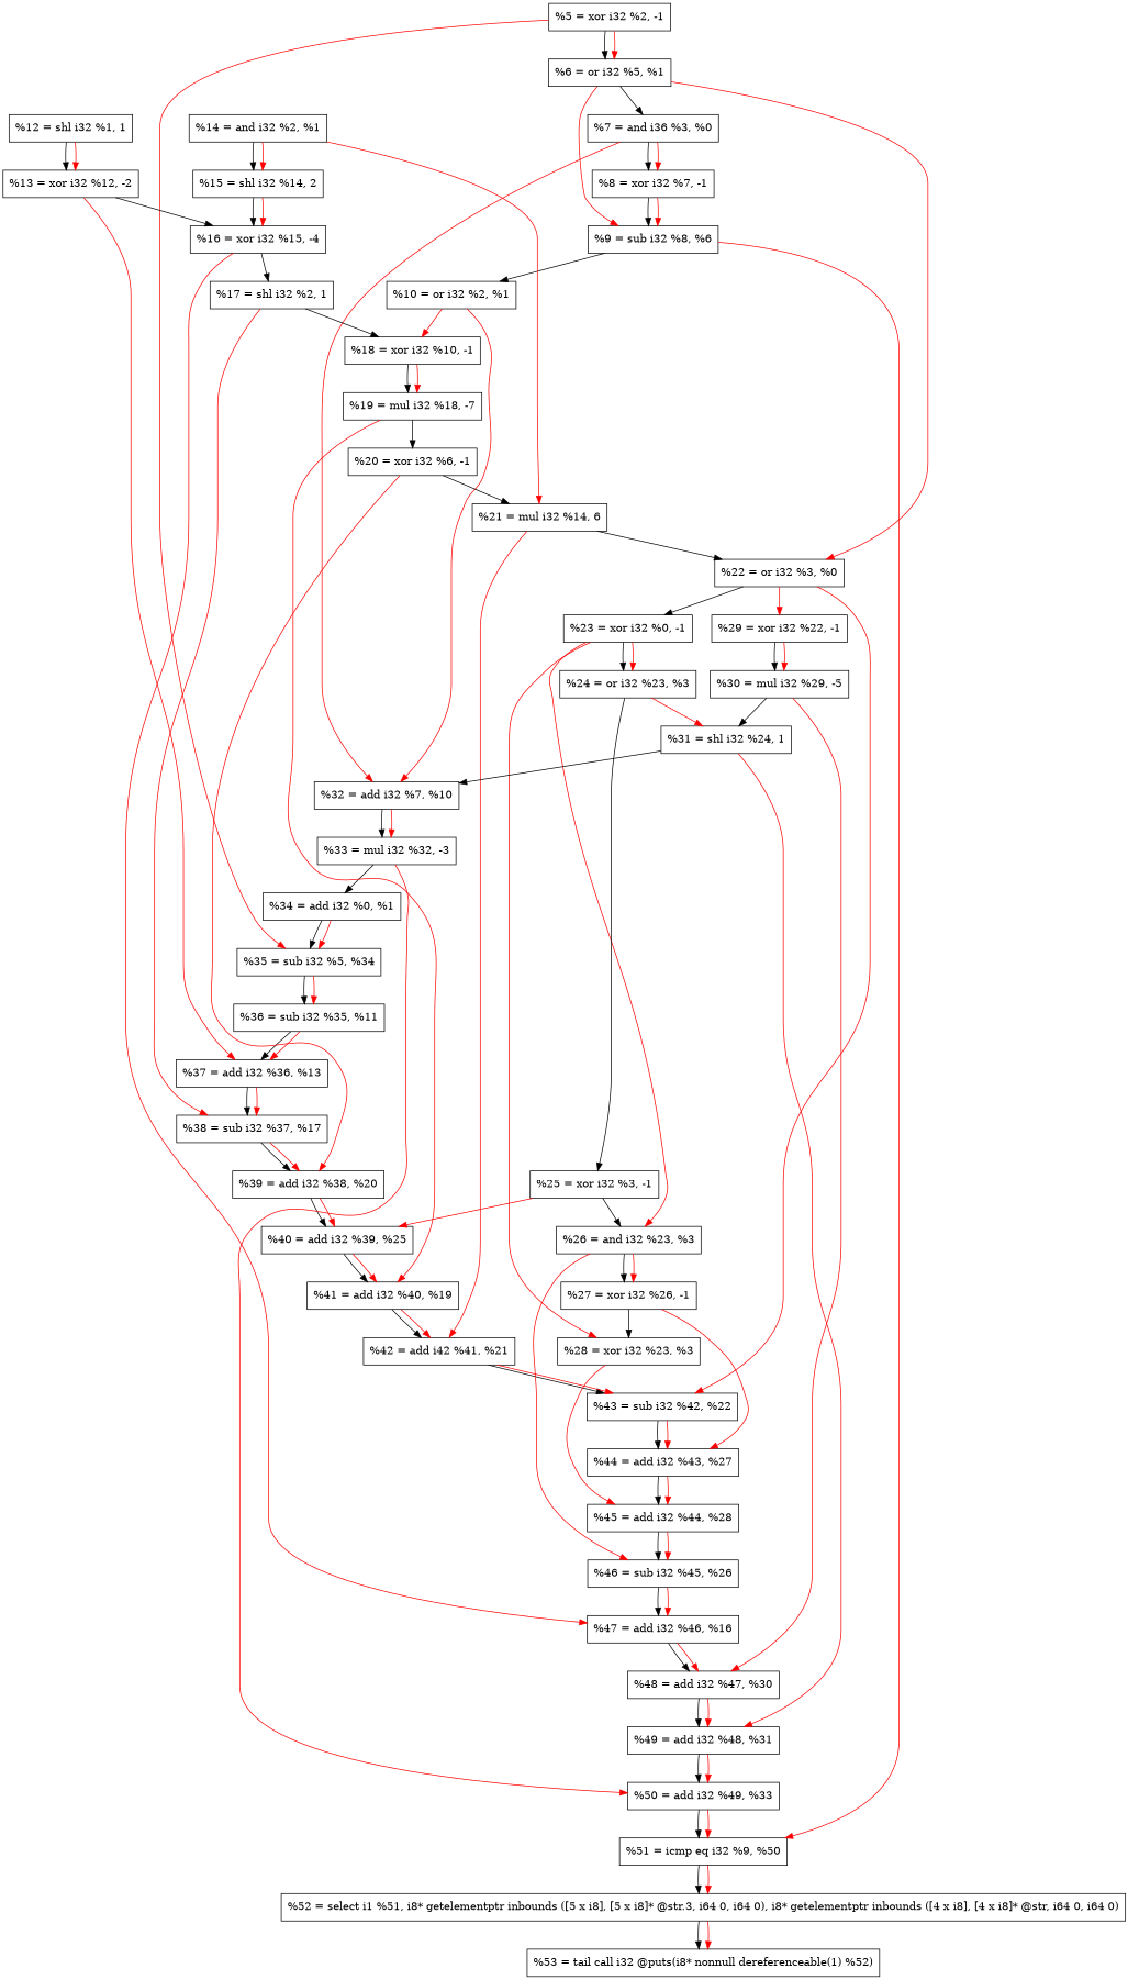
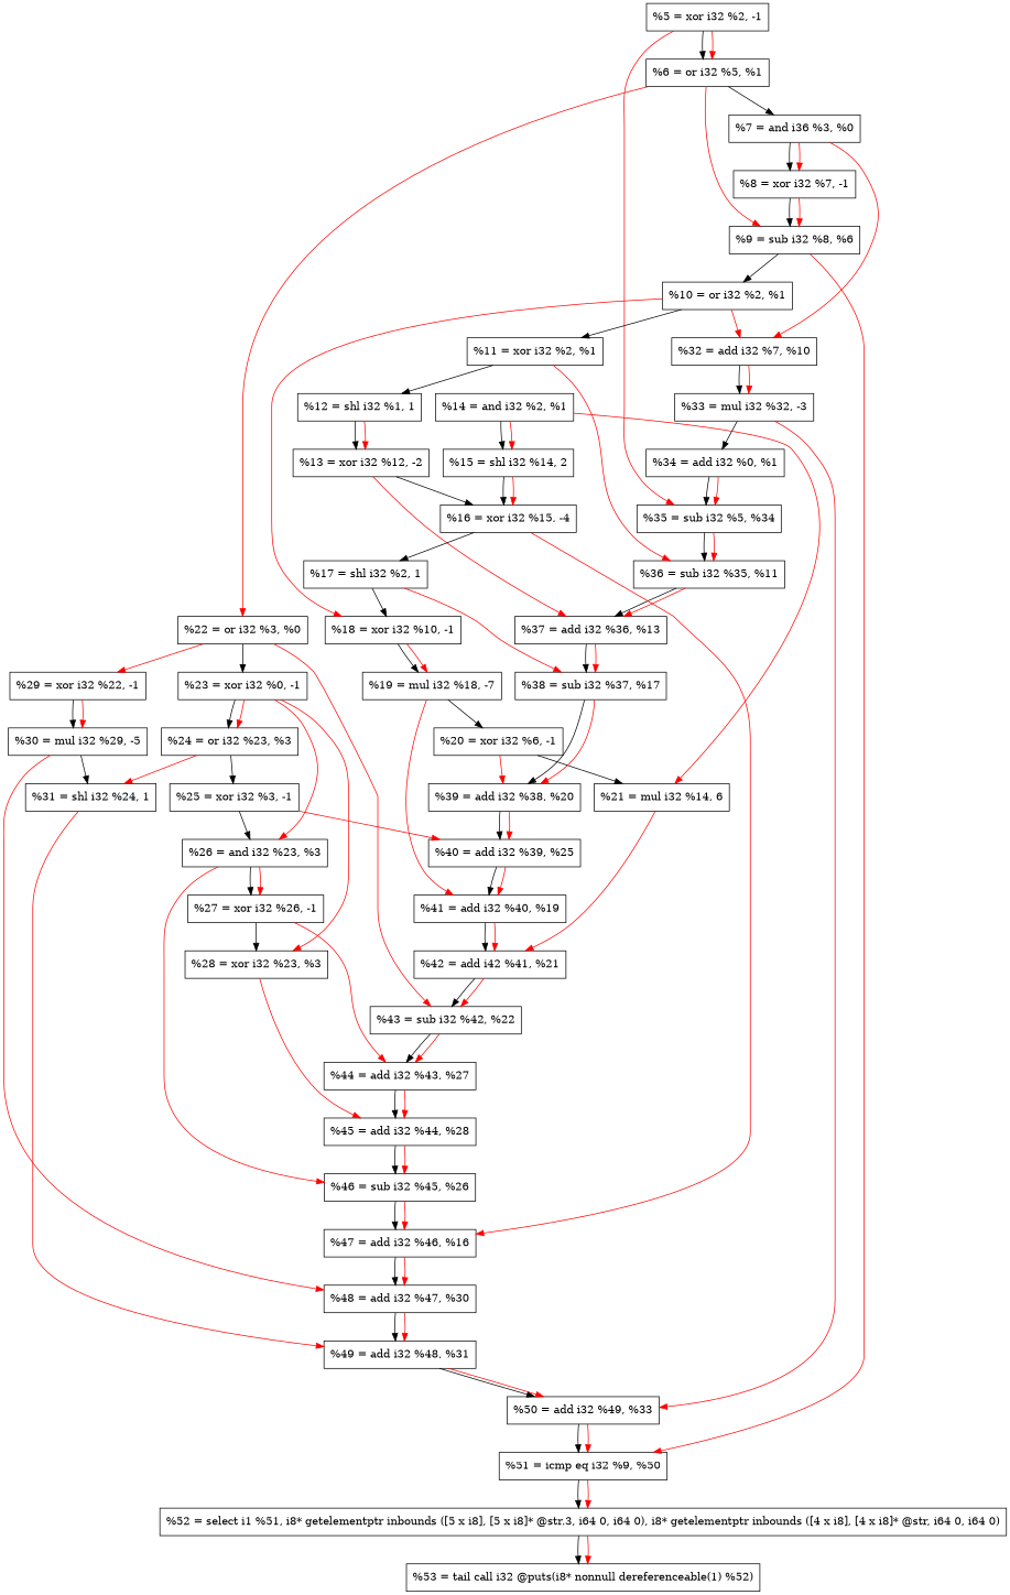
  digraph {
    node [shape=record]
    edge [color=red]
    n1 [label="  %5 = xor i32 %2, -1"]
    n2 [label="  %6 = or i32 %5, %1"]
    n3 [label="  %35 = sub i32 %5, %34"]
    n4 [label="%7 = and i36 %3, %0"]
    n5 [label="  %9 = sub i32 %8, %6"]
    n6 [label="  %22 = or i32 %3, %0"]
    n7 [label="  %36 = sub i32 %35, %11"]
    n8 [label="  %8 = xor i32 %7, -1"]
    n9 [label="  %32 = add i32 %7, %10"]
    n10 [label="  %10 = or i32 %2, %1"]
    n11 [label="  %51 = icmp eq i32 %9, %50"]
    n12 [label="  %20 = xor i32 %6, -1"]
    n13 [label="  %21 = mul i32 %14, 6"]
    n14 [label="  %39 = add i32 %38, %20"]
    n15 [label="  %33 = mul i32 %32, -3"]
+   n16 [label="  %11 = xor i32 %2, %1"]
    n17 [label="  %18 = xor i32 %10, -1"]
    n18 [label="  %52 = select i1 %51, i8* getelementptr inbounds ([5 x i8], [5 x i8]* @str.3, i64 0, i64 0), i8* getelementptr inbounds ([4 x i8], [4 x i8]* @str, i64 0, i64 0)"]
    n19 [label="  %12 = shl i32 %1, 1"]
    n20 [label="  %19 = mul i32 %18, -7"]
    n21 [label="  %13 = xor i32 %12, -2"]
    n22 [label="  %37 = add i32 %36, %13"]
    n23 [label="  %16 = xor i32 %15, -4"]
    n24 [label="  %14 = and i32 %2, %1"]
    n25 [label="  %15 = shl i32 %14, 2"]
    n26 [label="  %38 = sub i32 %37, %17"]
    n27 [label="%42 = add i42 %41, %21"]
    n28 [label="  %17 = shl i32 %2, 1"]
    n29 [label="  %47 = add i32 %46, %16"]
    n30 [label="  %48 = add i32 %47, %30"]
    n31 [label="  %41 = add i32 %40, %19"]
    n32 [label="  %40 = add i32 %39, %25"]
    n33 [label="  %23 = xor i32 %0, -1"]
    n34 [label="  %29 = xor i32 %22, -1"]
    n35 [label="  %43 = sub i32 %42, %22"]
    n36 [label="  %24 = or i32 %23, %3"]
    n37 [label="  %26 = and i32 %23, %3"]
    n38 [label="  %28 = xor i32 %23, %3"]
    n39 [label="  %30 = mul i32 %29, -5"]
    n40 [label="  %44 = add i32 %43, %27"]
    n41 [label="  %25 = xor i32 %3, -1"]
    n42 [label="  %31 = shl i32 %24, 1"]
    n43 [label="  %27 = xor i32 %26, -1"]
    n44 [label="  %46 = sub i32 %45, %26"]
    n45 [label="  %45 = add i32 %44, %28"]
    n46 [label="  %49 = add i32 %48, %31"]
    n47 [label="  %50 = add i32 %49, %33"]
    n48 [label="  %34 = add i32 %0, %1"]
    n49 [label="  %53 = tail call i32 @puts(i8* nonnull dereferenceable(1) %52)"]
    n1 -> n2 [color=""]
    n1 -> n2
    n1 -> n3
    n2 -> n4 [color=""]
    n2 -> n5
    n2 -> n6
    n3 -> n7 [color=""]
    n3 -> n7
    n4 -> n8 [color=""]
    n4 -> n8
    n4 -> n9
    n5 -> n10 [color=""]
    n5 -> n11
    n6 -> n33 [color=""]
    n6 -> n34
    n6 -> n35
    n7 -> n22 [color=""]
    n7 -> n22
    n8 -> n5 [color=""]
    n8 -> n5
    n9 -> n15 [color=""]
    n9 -> n15
    n10 -> n9
+   n10 -> n16 [color=""]
    n10 -> n17
    n11 -> n18 [color=""]
    n11 -> n18
    n12 -> n13 [color=""]
    n12 -> n14
-   n13 -> n6 [color=""]
    n13 -> n27
    n14 -> n32 [color=""]
    n14 -> n32
    n15 -> n47
    n15 -> n48 [color=""]
+   n16 -> n7
+   n16 -> n19 [color=""]
    n17 -> n20 [color=""]
    n17 -> n20
    n18 -> n49 [color=""]
    n18 -> n49
    n19 -> n21 [color=""]
    n19 -> n21
    n20 -> n12 [color=""]
    n20 -> n31
    n21 -> n22
    n21 -> n23 [color=""]
    n22 -> n26 [color=""]
    n22 -> n26
    n23 -> n28 [color=""]
    n23 -> n29
    n24 -> n13
    n24 -> n25 [color=""]
    n24 -> n25
    n25 -> n23 [color=""]
    n25 -> n23
    n26 -> n14 [color=""]
    n26 -> n14
    n27 -> n35 [color=""]
    n27 -> n35
    n28 -> n17 [color=""]
    n28 -> n26
    n29 -> n30 [color=""]
    n29 -> n30
    n30 -> n46 [color=""]
    n30 -> n46
    n31 -> n27 [color=""]
    n31 -> n27
    n32 -> n31 [color=""]
    n32 -> n31
    n33 -> n36 [color=""]
    n33 -> n36
    n33 -> n37
    n33 -> n38
    n34 -> n39 [color=""]
    n34 -> n39
    n35 -> n40 [color=""]
    n35 -> n40
    n36 -> n41 [color=""]
    n36 -> n42
    n37 -> n43 [color=""]
    n37 -> n43
    n37 -> n44
    n38 -> n45
    n39 -> n30
    n39 -> n42 [color=""]
    n40 -> n45 [color=""]
    n40 -> n45
    n41 -> n32
    n41 -> n37 [color=""]
-   n42 -> n9 [color=""]
    n42 -> n46
    n43 -> n38 [color=""]
    n43 -> n40
    n44 -> n29 [color=""]
    n44 -> n29
    n45 -> n44 [color=""]
    n45 -> n44
    n46 -> n47 [color=""]
    n46 -> n47
    n47 -> n11 [color=""]
    n47 -> n11
    n48 -> n3 [color=""]
    n48 -> n3
  }
